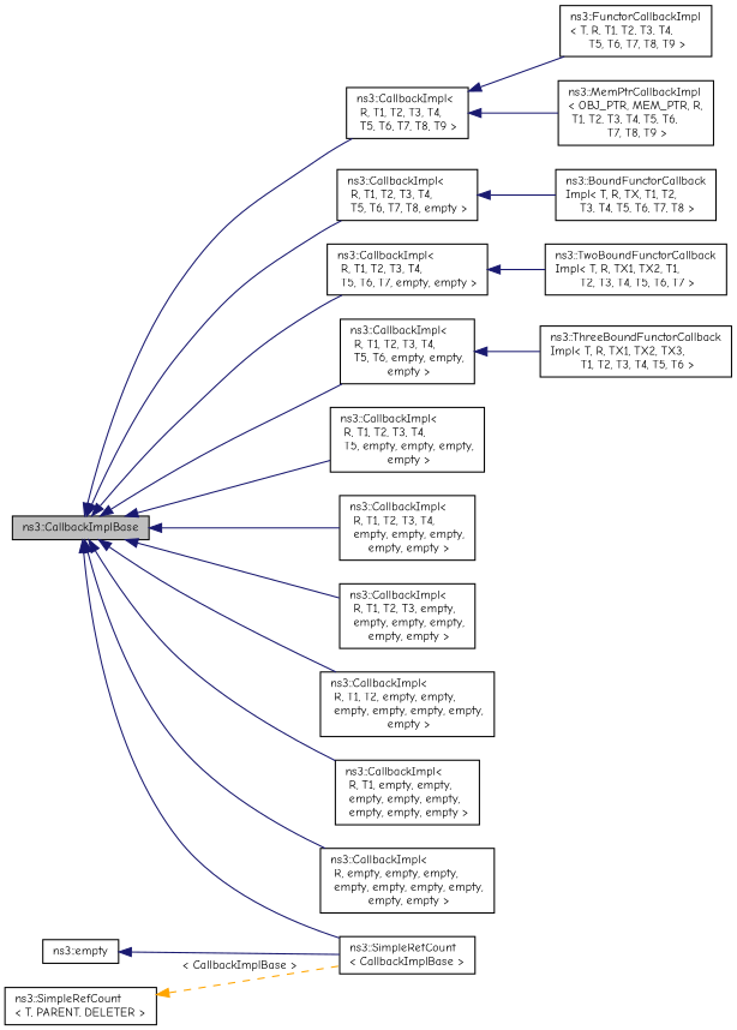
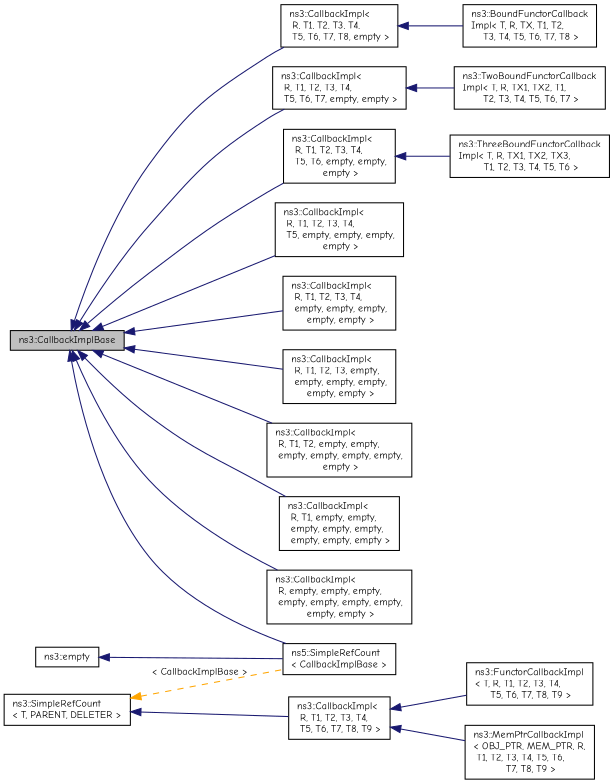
  digraph {
    fontname="Comic Neue"
    rankdir=LR
    node [color=black fillcolor=white fontname="Comic Neue" fontsize=10 shape=record style=filled]
    edge [color=midnightblue dir=back fontname="Comic Neue" fontsize=10 labelfontname=Helvetica labelfontsize=10 style=solid]
    n1 [fillcolor=grey75 fontcolor=black height=0.2 label="ns3::CallbackImplBase" width=0.4]
    n2 [height=0.2 label="ns3::CallbackImpl\<\l R, T1, T2, T3, T4,\l T5, T6, T7, T8, T9 \>" width=0.4]
    n3 [height=0.2 label="ns3::CallbackImpl\<\l R, T1, T2, T3, T4,\l T5, T6, T7, T8, empty \>" width=0.4]
    n4 [height=0.2 label="ns3::CallbackImpl\<\l R, T1, T2, T3, T4,\l T5, T6, T7, empty, empty \>" width=0.4]
    n5 [height=0.2 label="ns3::CallbackImpl\<\l R, T1, T2, T3, T4,\l T5, T6, empty, empty,\l empty \>" width=0.4]
    n6 [height=0.2 label="ns3::CallbackImpl\<\l R, T1, T2, T3, T4,\l T5, empty, empty, empty,\l empty \>" width=0.4]
    n7 [height=0.2 label="ns3::CallbackImpl\<\l R, T1, T2, T3, T4,\l empty, empty, empty,\l empty, empty \>" width=0.4]
    n8 [height=0.2 label="ns3::CallbackImpl\<\l R, T1, T2, T3, empty,\l empty, empty, empty,\l empty, empty \>" width=0.4]
    n9 [height=0.2 label="ns3::CallbackImpl\<\l R, T1, T2, empty, empty,\l empty, empty, empty, empty,\l empty \>" width=0.4]
    n10 [height=0.2 label="ns3::CallbackImpl\<\l R, T1, empty, empty,\l empty, empty, empty,\l empty, empty, empty \>" width=0.4]
    n11 [height=0.2 label="ns3::CallbackImpl\<\l R, empty, empty, empty,\l empty, empty, empty, empty,\l empty, empty \>" width=0.4]
-   n12 [height=0.2 label="ns3::SimpleRefCount\l\< CallbackImplBase \>" width=0.4]
+   n12 [height=0.2 label="ns5::SimpleRefCount\l\< CallbackImplBase \>" width=0.4]
    n13 [height=0.2 label="ns3::FunctorCallbackImpl\l\< T, R, T1, T2, T3, T4,\l T5, T6, T7, T8, T9 \>" width=0.4]
    n14 [height=0.2 label="ns3::MemPtrCallbackImpl\l\< OBJ_PTR, MEM_PTR, R,\l T1, T2, T3, T4, T5, T6,\l T7, T8, T9 \>" width=0.4]
    n15 [height=0.2 label="ns3::BoundFunctorCallback\lImpl\< T, R, TX, T1, T2,\l T3, T4, T5, T6, T7, T8 \>" width=0.4]
    n16 [height=0.2 label="ns3::TwoBoundFunctorCallback\lImpl\< T, R, TX1, TX2, T1,\l T2, T3, T4, T5, T6, T7 \>" width=0.4]
    n17 [height=0.2 label="ns3::ThreeBoundFunctorCallback\lImpl\< T, R, TX1, TX2, TX3,\l T1, T2, T3, T4, T5, T6 \>" width=0.4]
    n18 [height=0.2 label="ns3::empty" width=0.4]
    n19 [height=0.2 label="ns3::SimpleRefCount\l\< T, PARENT, DELETER \>" width=0.4]
-   n1 -> n2
+   n19 -> n2
    n1 -> n3
    n1 -> n4
    n1 -> n5
    n1 -> n6
    n1 -> n7
    n1 -> n8
    n1 -> n9
    n1 -> n10
    n1 -> n11
    n1 -> n12
    n2 -> n13
    n2 -> n14
    n3 -> n15
    n4 -> n16
    n5 -> n17
    n18 -> n12
    n19 -> n12 [color=orange label=" \< CallbackImplBase \>" style=dashed]
  }
